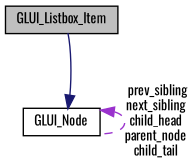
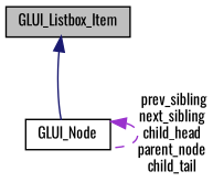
  digraph {
    fontname=Oswald
    node [color=black fontname=Oswald fontsize=10 shape=record style=filled]
    edge [dir=back fontname=Oswald fontsize=10 labelfontname=Helvetica labelfontsize=10]
    n1 [fillcolor=grey75 fontcolor=black height=0.2 label=GLUI_Listbox_Item width=0.4]
    n2 [fillcolor=white height=0.2 label=GLUI_Node width=0.4]
-   n2 -> n1 [color=midnightblue style=solid]
+   n1 -> n2 [color=midnightblue style=solid]
    n2 -> n2 [color=darkorchid3 label=" prev_sibling\nnext_sibling\nchild_head\nparent_node\nchild_tail" style=dashed]
  }
